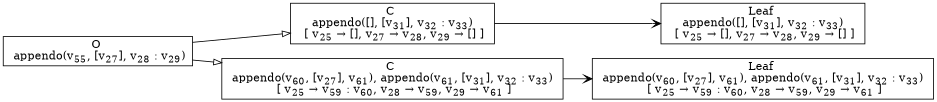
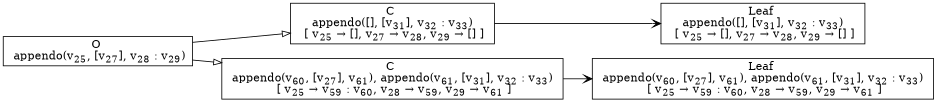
  digraph {
    rankdir=LR
    node [fillcolor=white shape=box style=filled]
    edge [arrowhead=onormal]
-   n1 [label=<O <BR/> appendo(v<SUB>55</SUB>, [v<SUB>27</SUB>], v<SUB>28</SUB> : v<SUB>29</SUB>)>]
+   n1 [label=<O <BR/> appendo(v<SUB>25</SUB>, [v<SUB>27</SUB>], v<SUB>28</SUB> : v<SUB>29</SUB>)>]
    n2 [label=<C <BR/> appendo([], [v<SUB>31</SUB>], v<SUB>32</SUB> : v<SUB>33</SUB>) <BR/>  [ v<SUB>25</SUB> &rarr; [], v<SUB>27</SUB> &rarr; v<SUB>28</SUB>, v<SUB>29</SUB> &rarr; [] ] >]
    n3 [label=<C <BR/> appendo(v<SUB>60</SUB>, [v<SUB>27</SUB>], v<SUB>61</SUB>), appendo(v<SUB>61</SUB>, [v<SUB>31</SUB>], v<SUB>32</SUB> : v<SUB>33</SUB>) <BR/>  [ v<SUB>25</SUB> &rarr; v<SUB>59</SUB> : v<SUB>60</SUB>, v<SUB>28</SUB> &rarr; v<SUB>59</SUB>, v<SUB>29</SUB> &rarr; v<SUB>61</SUB> ] >]
    n4 [label=<Leaf <BR/> appendo([], [v<SUB>31</SUB>], v<SUB>32</SUB> : v<SUB>33</SUB>) <BR/>  [ v<SUB>25</SUB> &rarr; [], v<SUB>27</SUB> &rarr; v<SUB>28</SUB>, v<SUB>29</SUB> &rarr; [] ] >]
    n5 [label=<Leaf <BR/> appendo(v<SUB>60</SUB>, [v<SUB>27</SUB>], v<SUB>61</SUB>), appendo(v<SUB>61</SUB>, [v<SUB>31</SUB>], v<SUB>32</SUB> : v<SUB>33</SUB>) <BR/>  [ v<SUB>25</SUB> &rarr; v<SUB>59</SUB> : v<SUB>60</SUB>, v<SUB>28</SUB> &rarr; v<SUB>59</SUB>, v<SUB>29</SUB> &rarr; v<SUB>61</SUB> ] >]
    n1 -> n2
    n1 -> n3
    n2 -> n4 [arrowhead=vee]
    n3 -> n5 [arrowhead=vee]
  }
